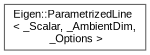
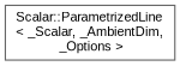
  digraph {
    rankdir=LR
    fontname="Liberation Sans"
-   n1 [color=grey40 fillcolor=white fontname="Liberation Sans" fontsize=10 height=0.2 label="Eigen::ParametrizedLine\l\< _Scalar, _AmbientDim,\l _Options \>" shape=box style=filled width=0.4]
+   n1 [color=grey40 fillcolor=white fontname="Liberation Sans" fontsize=10 height=0.2 label="Scalar::ParametrizedLine\l\< _Scalar, _AmbientDim,\l _Options \>" shape=box style=filled width=0.4]
  }
